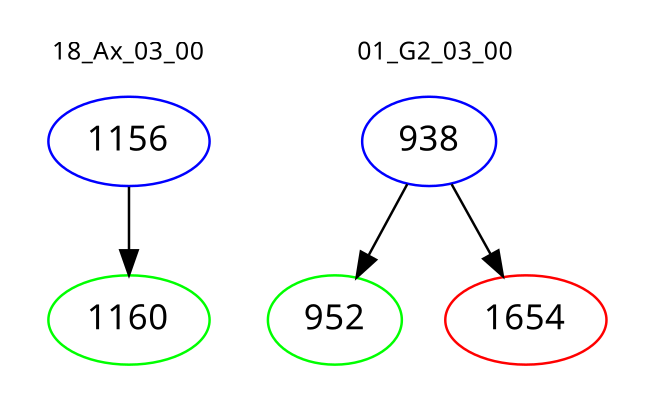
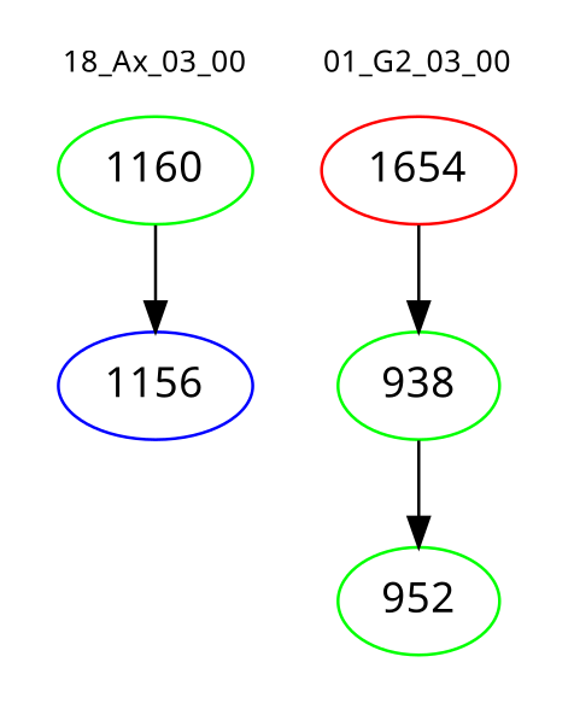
  digraph {
    fontname="Noto Sans"
    node [color=blue fontname="Noto Sans"]
    edge [color=black fontname="Noto Sans"]
    n1 [label=1156]
    n2 [color=green label=1160]
-   n3 [label=938]
+   n3 [color=green label=938]
    n4 [color=green label=952]
    n5 [color=red label=1654]
    subgraph cluster_1 {
      color=white
      fontsize=10
      label="18_Ax_03_00"
      n1
      n2
    }
    subgraph cluster_2 {
      color=white
      fontsize=10
      label="01_G2_03_00"
      n3
      n4
      n5
    }
-   n1 -> n2
+   n2 -> n1
    n3 -> n4
-   n3 -> n5
+   n5 -> n3
  }
